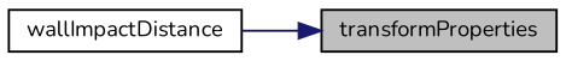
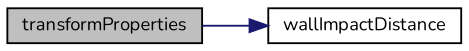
  digraph {
    rankdir=LR
    fontname=Nunito
    node [color=black fontname=Nunito fontsize=10 shape=record]
    n1 [fillcolor=grey75 fontcolor=black height=0.2 label=transformProperties style=filled width=0.4]
    n2 [height=0.2 label=wallImpactDistance width=0.4]
-   n2 -> n1 [color=midnightblue fontname=Nunito fontsize=10 labelfontname=Helvetica labelfontsize=10 style=solid]
+   n1 -> n2 [color=midnightblue fontname=Nunito fontsize=10 labelfontname=Helvetica labelfontsize=10 style=solid]
  }
